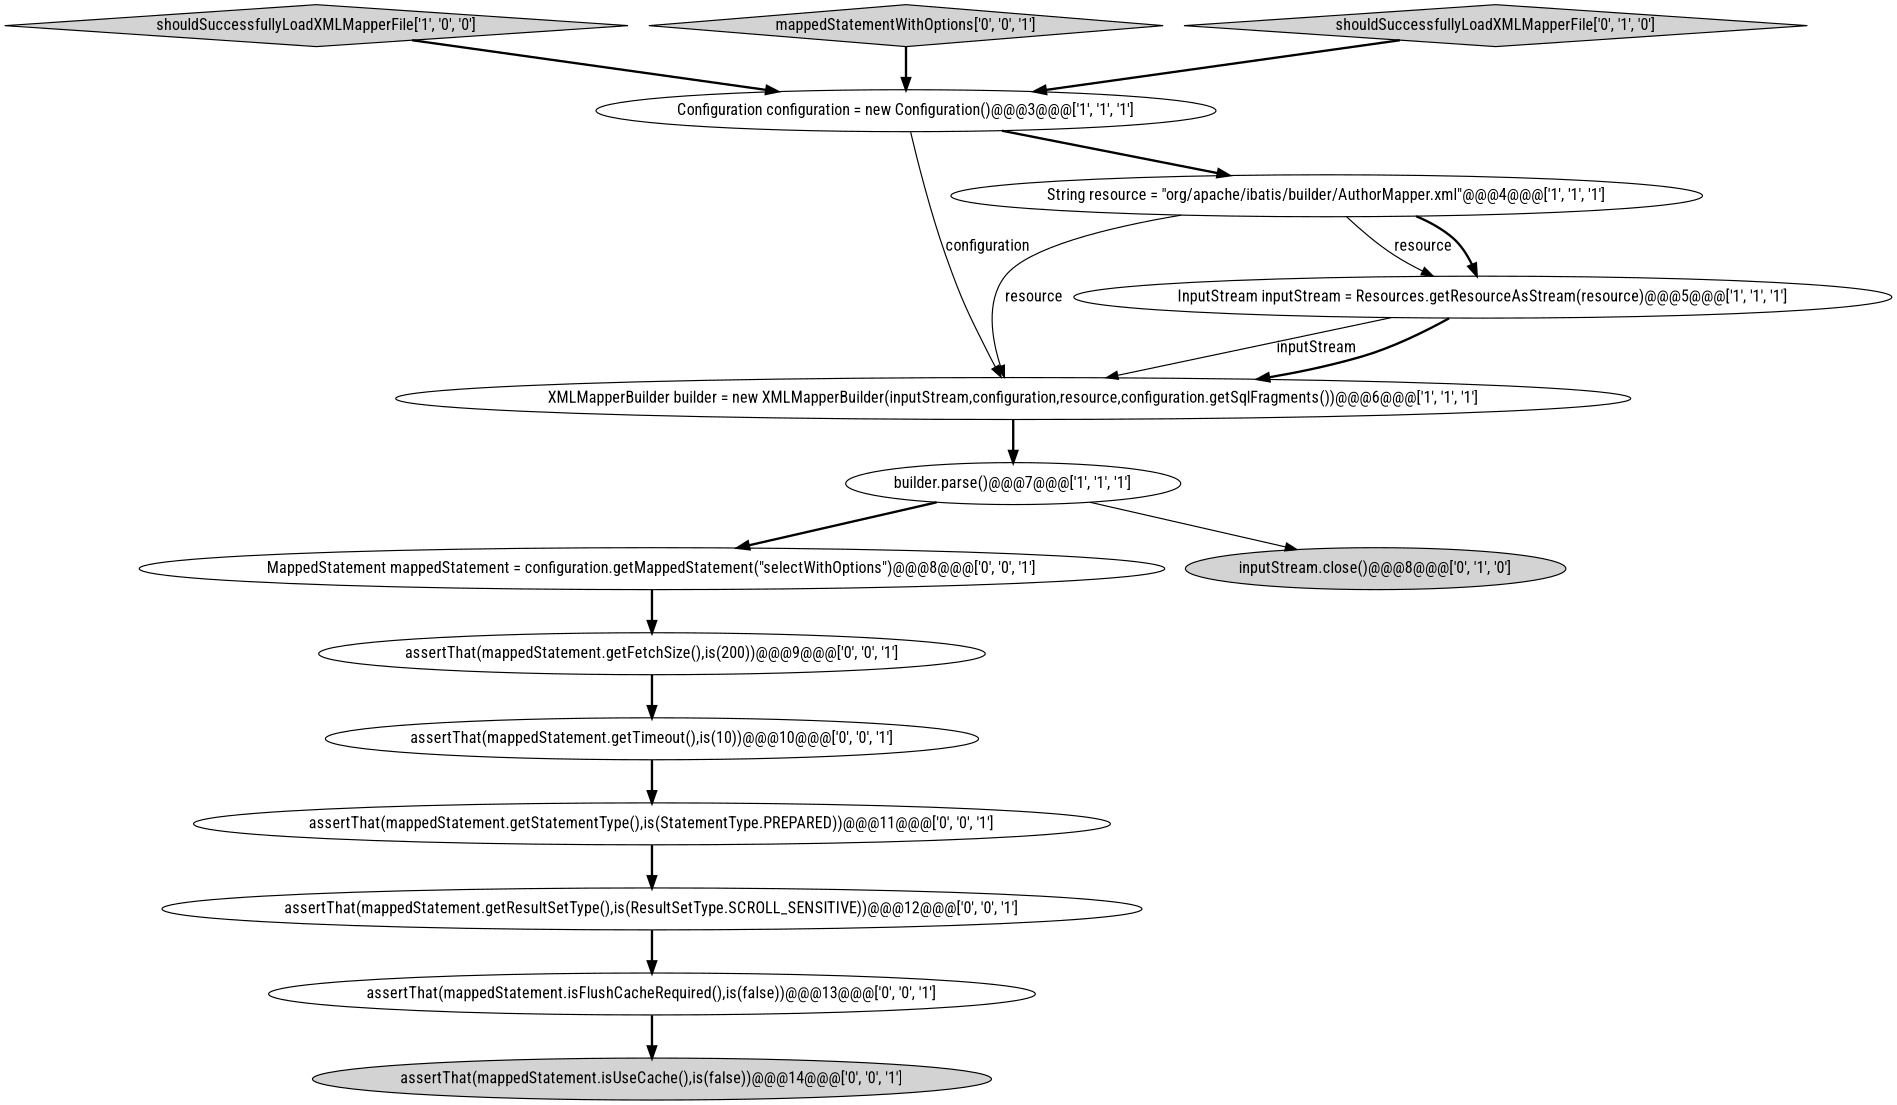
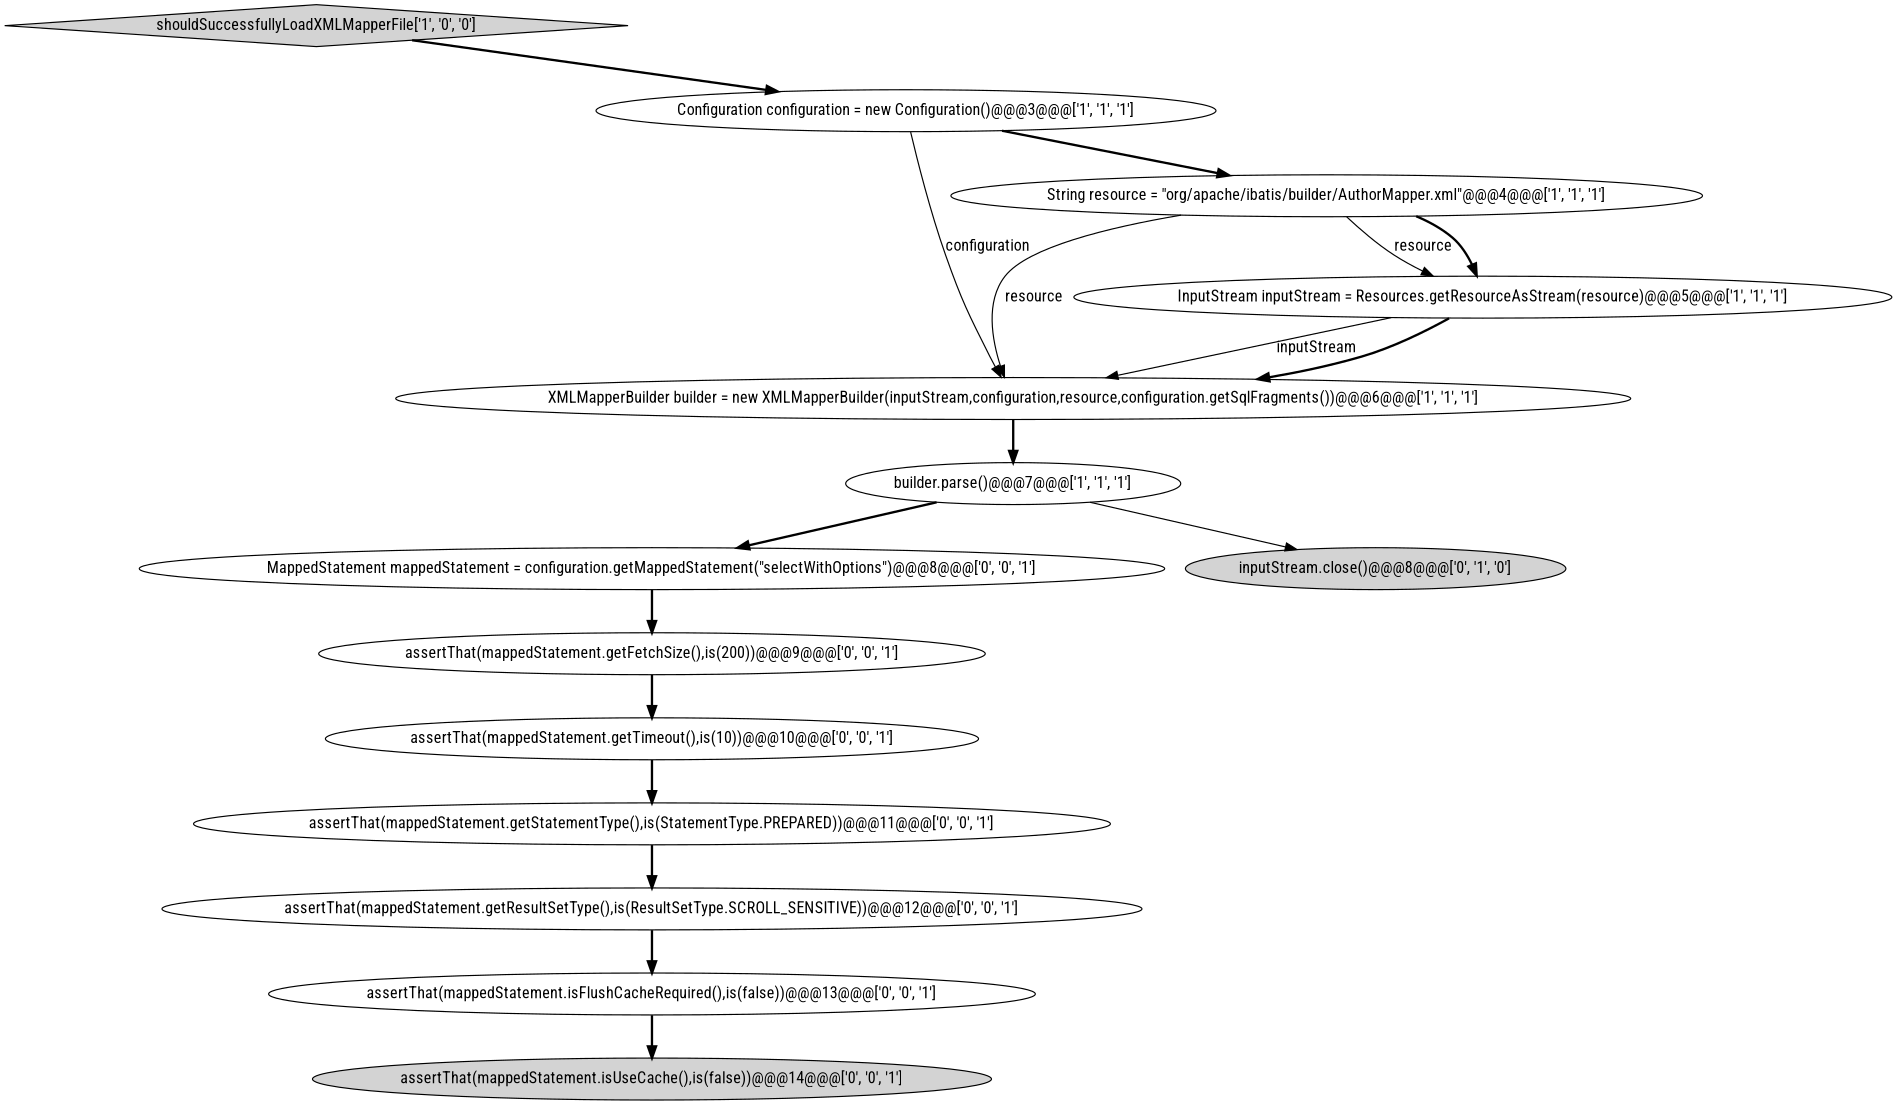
  digraph {
    fontname="Roboto Condensed"
    node [fillcolor=white fontname="Roboto Condensed" shape=ellipse style=filled]
    edge [fontname="Roboto Condensed" style=bold]
    n1 [label="MappedStatement mappedStatement = configuration.getMappedStatement(\"selectWithOptions\")@@@8@@@['0', '0', '1']"]
    n2 [label="assertThat(mappedStatement.getFetchSize(),is(200))@@@9@@@['0', '0', '1']"]
    n3 [label="assertThat(mappedStatement.getTimeout(),is(10))@@@10@@@['0', '0', '1']"]
    n4 [label="assertThat(mappedStatement.getStatementType(),is(StatementType.PREPARED))@@@11@@@['0', '0', '1']"]
    n5 [fillcolor=lightgray label="shouldSuccessfullyLoadXMLMapperFile['1', '0', '0']" shape=diamond]
    n6 [label="Configuration configuration = new Configuration()@@@3@@@['1', '1', '1']"]
    n7 [label="XMLMapperBuilder builder = new XMLMapperBuilder(inputStream,configuration,resource,configuration.getSqlFragments())@@@6@@@['1', '1', '1']"]
    n8 [label="String resource = \"org/apache/ibatis/builder/AuthorMapper.xml\"@@@4@@@['1', '1', '1']"]
    n9 [label="InputStream inputStream = Resources.getResourceAsStream(resource)@@@5@@@['1', '1', '1']"]
    n10 [label="builder.parse()@@@7@@@['1', '1', '1']"]
-   n11 [fillcolor=lightgray label="mappedStatementWithOptions['0', '0', '1']" shape=diamond]
    n12 [fillcolor=lightgray label="inputStream.close()@@@8@@@['0', '1', '0']"]
    n13 [label="assertThat(mappedStatement.isFlushCacheRequired(),is(false))@@@13@@@['0', '0', '1']"]
    n14 [fillcolor=lightgray label="assertThat(mappedStatement.isUseCache(),is(false))@@@14@@@['0', '0', '1']"]
    n15 [label="assertThat(mappedStatement.getResultSetType(),is(ResultSetType.SCROLL_SENSITIVE))@@@12@@@['0', '0', '1']"]
-   n16 [fillcolor=lightgray label="shouldSuccessfullyLoadXMLMapperFile['0', '1', '0']" shape=diamond]
    n1 -> n2
    n2 -> n3
    n3 -> n4
    n4 -> n15
    n5 -> n6
    n6 -> n7 [label=configuration style=solid]
    n6 -> n8
    n7 -> n10
    n8 -> n7 [label=resource style=solid]
    n8 -> n9 [label=resource style=solid]
    n8 -> n9
    n9 -> n7 [label=inputStream style=solid]
    n9 -> n7
    n10 -> n1
    n10 -> n12 [style=solid]
-   n11 -> n6
    n13 -> n14
    n15 -> n13
-   n16 -> n6
  }
